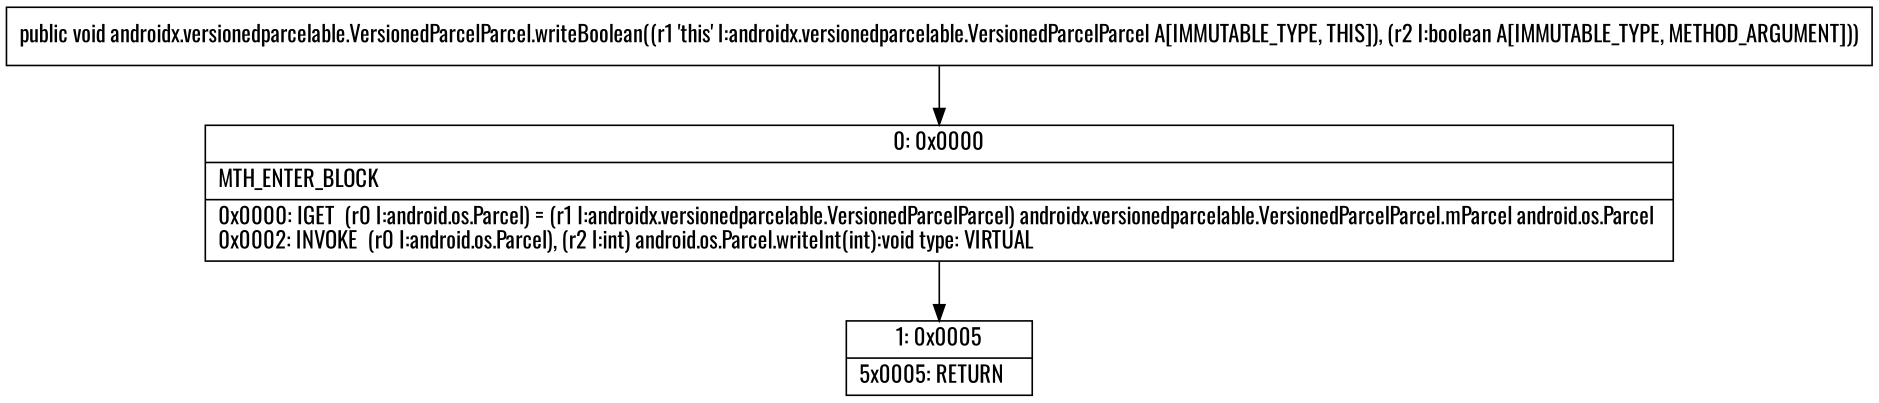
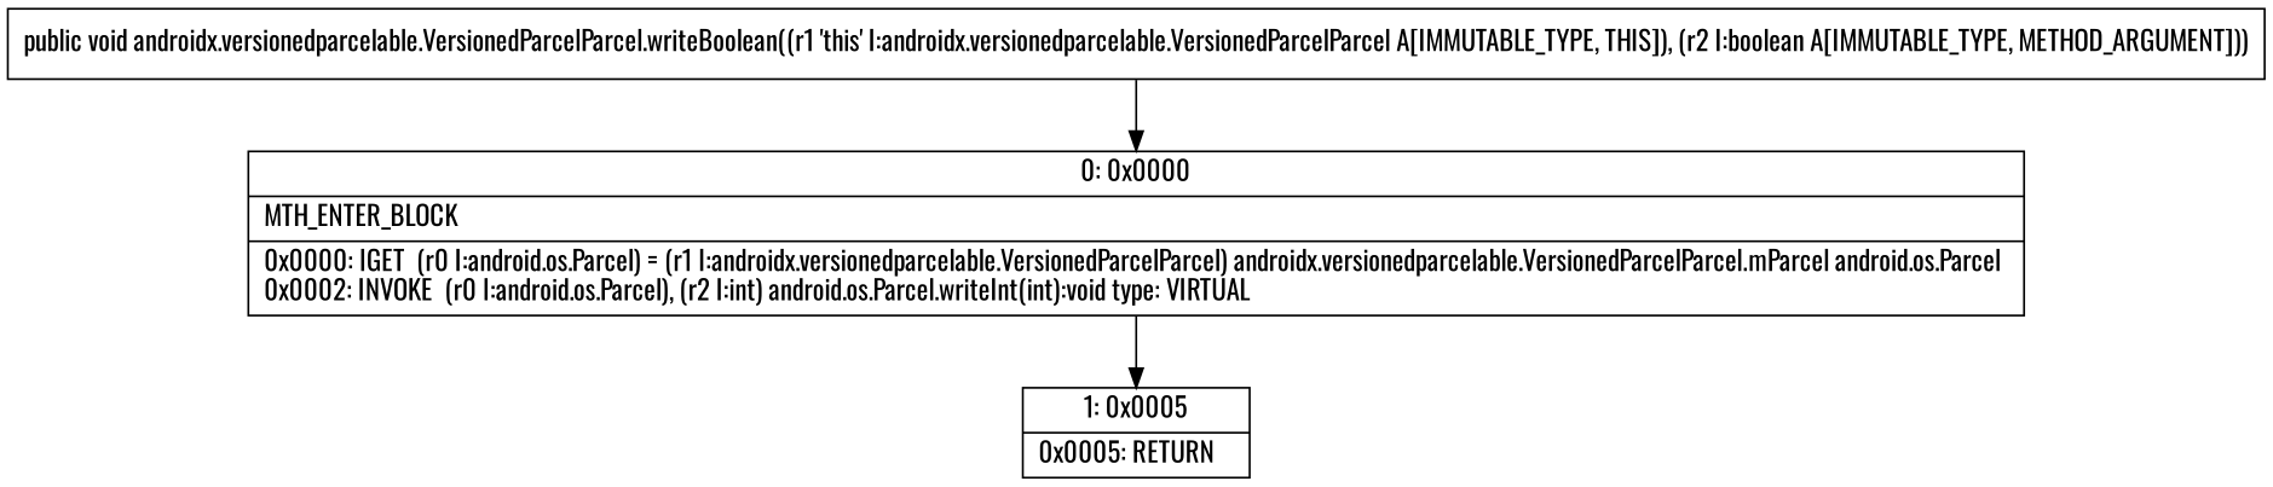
  digraph {
    fontname=Oswald
    node [shape=record fontname=Oswald]
    edge [fontname=Oswald]
    n1 [label="{0\:\ 0x0000|MTH_ENTER_BLOCK\l|0x0000: IGET  (r0 I:android.os.Parcel) = (r1 I:androidx.versionedparcelable.VersionedParcelParcel) androidx.versionedparcelable.VersionedParcelParcel.mParcel android.os.Parcel \l0x0002: INVOKE  (r0 I:android.os.Parcel), (r2 I:int) android.os.Parcel.writeInt(int):void type: VIRTUAL \l}"]
-   n2 [label="{1\:\ 0x0005|5x0005: RETURN   \l}"]
+   n2 [label="{1\:\ 0x0005|0x0005: RETURN   \l}"]
    n3 [label="{public void androidx.versionedparcelable.VersionedParcelParcel.writeBoolean((r1 'this' I:androidx.versionedparcelable.VersionedParcelParcel A[IMMUTABLE_TYPE, THIS]), (r2 I:boolean A[IMMUTABLE_TYPE, METHOD_ARGUMENT])) }"]
    n1 -> n2
    n3 -> n1
  }
